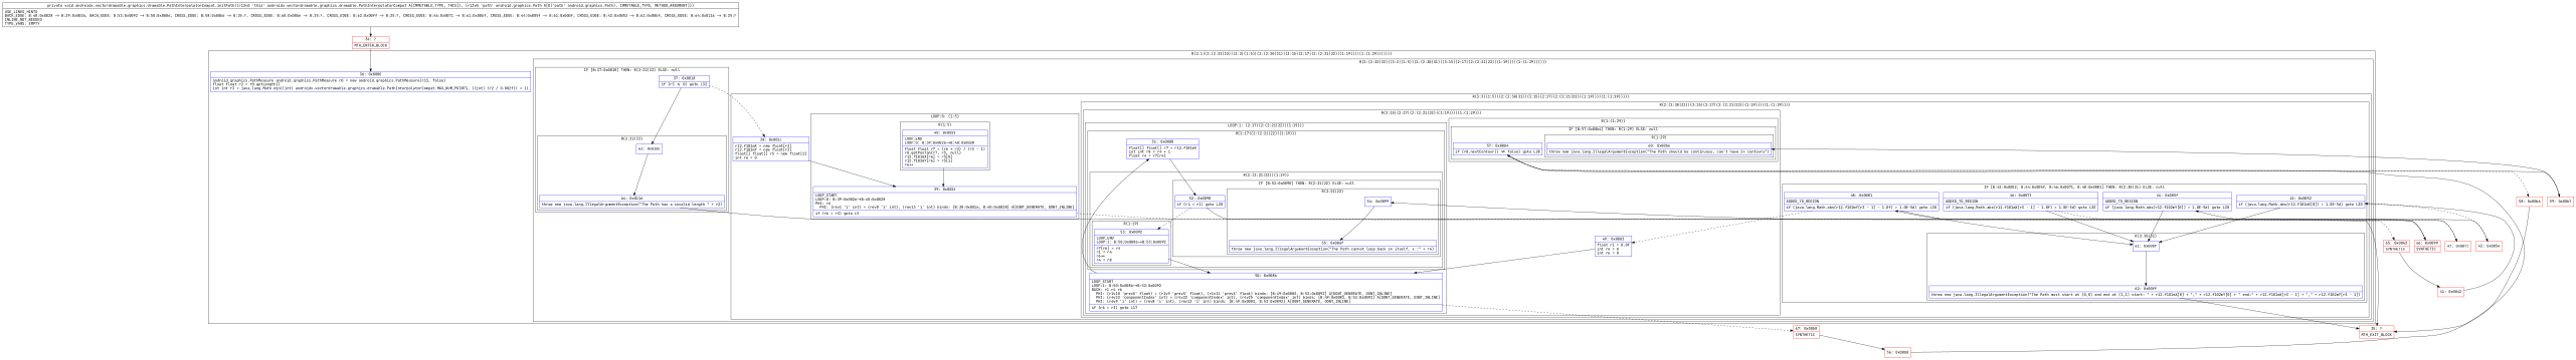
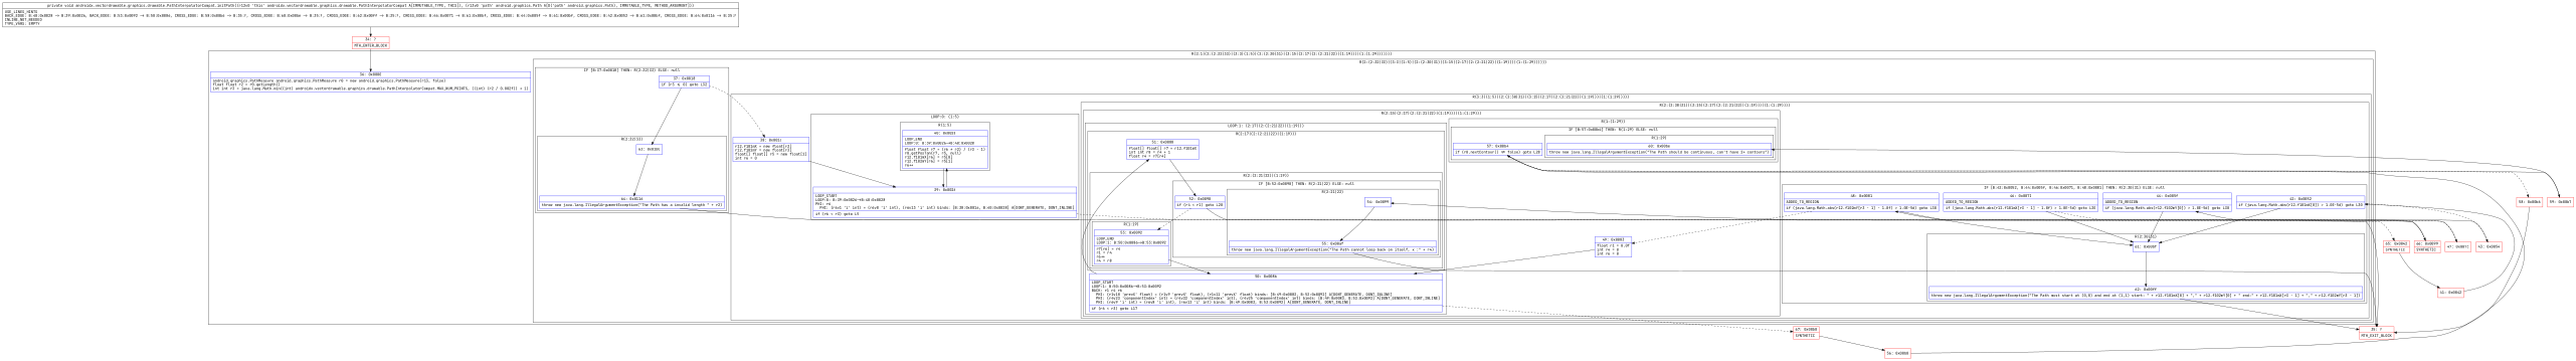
  digraph {
    fontname="JetBrains Mono"
    node [color=blue fontname="JetBrains Mono" shape=record]
    edge [fontname="JetBrains Mono"]
    n1 [label="{63\:\ 0x0100}"]
    n2 [label="{64\:\ 0x0116|throw new java.lang.IllegalArgumentException(\"The Path has a invalid length \" + r2)\l}"]
    n3 [label="{37\:\ 0x0018|if (r3 \<= 0) goto L32\l}"]
    n4 [label="{40\:\ 0x0028|LOOP_END\lLOOP:0: B:39:0x0026\-\>B:40:0x0028\l|float float r7 = (r6 * r2) \/ (r3 \- 1)\lr0.getPosTan(r7, r5, null)\lr12.f101mX[r6] = r5[0]\lr12.f102mY[r6] = r5[1]\lr6++\l}"]
    n5 [label="{39\:\ 0x0026|LOOP_START\lLOOP:0: B:39:0x0026\-\>B:40:0x0028\lPHI: r6 \l  PHI: (r6v1 'i' int) = (r6v0 'i' int), (r6v13 'i' int) binds: [B:38:0x001a, B:40:0x0028] A[DONT_GENERATE, DONT_INLINE]\l|if (r6 \< r3) goto L5\l}"]
    n6 [label="{61\:\ 0x00bf}"]
    n7 [label="{62\:\ 0x00ff|throw new java.lang.IllegalArgumentException(\"The Path must start at (0,0) and end at (1,1) start: \" + r12.f101mX[0] + \",\" + r12.f102mY[0] + \" end:\" + r12.f101mX[r3 \- 1] + \",\" + r12.f102mY[r3 \- 1])\l}"]
    n8 [label="{42\:\ 0x0052|if (java.lang.Math.abs(r12.f101mX[0]) \> 1.0E\-5d) goto L30\l}"]
    n9 [label="{44\:\ 0x005f|ADDED_TO_REGION\l|if (java.lang.Math.abs(r12.f102mY[0]) \> 1.0E\-5d) goto L30\l}"]
    n10 [label="{46\:\ 0x0071|ADDED_TO_REGION\l|if (java.lang.Math.abs(r12.f101mX[r3 \- 1] \- 1.0f) \> 1.0E\-5d) goto L30\l}"]
    n11 [label="{48\:\ 0x0081|ADDED_TO_REGION\l|if (java.lang.Math.abs(r12.f102mY[r3 \- 1] \- 1.0f) \> 1.0E\-5d) goto L30\l}"]
    n12 [label="{54\:\ 0x0099}"]
    n13 [label="{55\:\ 0x00af|throw new java.lang.IllegalArgumentException(\"The Path cannot loop back on itself, x :\" + r4)\l}"]
    n14 [label="{52\:\ 0x0090|if (r4 \< r1) goto L20\l}"]
    n15 [label="{53\:\ 0x0092|LOOP_END\lLOOP:1: B:50:0x0086\-\>B:53:0x0092\l|r7[r6] = r4\lr1 = r4\lr6++\lr4 = r8\l}"]
    n16 [label="{51\:\ 0x0088|float[] float[] r7 = r12.f101mX\lint int r8 = r4 + 1\lfloat r4 = r7[r4]\l}"]
    n17 [label="{50\:\ 0x0086|LOOP_START\lLOOP:1: B:50:0x0086\-\>B:53:0x0092\lBACK: r1 r4 r6 \l  PHI: (r1v10 'prevX' float) = (r1v9 'prevX' float), (r1v11 'prevX' float) binds: [B:49:0x0083, B:53:0x0092] A[DONT_GENERATE, DONT_INLINE]\l  PHI: (r4v23 'componentIndex' int) = (r4v22 'componentIndex' int), (r4v25 'componentIndex' int) binds: [B:49:0x0083, B:53:0x0092] A[DONT_GENERATE, DONT_INLINE]\l  PHI: (r6v9 'i' int) = (r6v8 'i' int), (r6v12 'i' int) binds: [B:49:0x0083, B:53:0x0092] A[DONT_GENERATE, DONT_INLINE]\l|if (r6 \< r3) goto L17\l}"]
    n18 [label="{60\:\ 0x00be|throw new java.lang.IllegalArgumentException(\"The Path should be continuous, can't have 2+ contours\")\l}"]
    n19 [label="{57\:\ 0x00b4|if (r0.nextContour() != false) goto L28\l}"]
    n20 [label="{49\:\ 0x0083|float r1 = 0.0f\lint r4 = 0\lint r6 = 0\l}"]
    n21 [label="{38\:\ 0x001a|r12.f101mX = new float[r3]\lr12.f102mY = new float[r3]\lfloat[] float[] r5 = new float[2]\lint r6 = 0\l}"]
    n22 [label="{36\:\ 0x0000|android.graphics.PathMeasure android.graphics.PathMeasure r0 = new android.graphics.PathMeasure(r13, false)\lfloat float r2 = r0.getLength()\lint int r3 = java.lang.Math.min((int) androidx.vectordrawable.graphics.drawable.PathInterpolatorCompat.MAX_NUM_POINTS, ((int) (r2 \/ 0.002f)) + 1)\l}"]
    n23 [color=red label="{35\:\ ?|MTH_EXIT_BLOCK\l}"]
    n24 [color=red label="{65\:\ 0x0042|SYNTHETIC\l}"]
    n25 [color=red label="{43\:\ 0x0054}"]
    n26 [color=red label="{47\:\ 0x0073}"]
    n27 [color=red label="{66\:\ 0x0099|SYNTHETIC\l}"]
    n28 [color=red label="{67\:\ 0x00b0|SYNTHETIC\l}"]
    n29 [color=red label="{58\:\ 0x00b6}"]
    n30 [color=red label="{59\:\ 0x00b7}"]
    n31 [color=red label="{41\:\ 0x0042}"]
    n32 [color=red label="{56\:\ 0x00b0}"]
    n33 [color=red label="{34\:\ ?|MTH_ENTER_BLOCK\l}"]
    n34 [label="{private void androidx.vectordrawable.graphics.drawable.PathInterpolatorCompat.initPath((r12v0 'this' androidx.vectordrawable.graphics.drawable.PathInterpolatorCompat A[IMMUTABLE_TYPE, THIS]), (r13v0 'path' android.graphics.Path A[D('path' android.graphics.Path), IMMUTABLE_TYPE, METHOD_ARGUMENT]))  | USE_LINES_HINTS\lBACK_EDGE: B:40:0x0028 \-\> B:39:0x0026, BACK_EDGE: B:53:0x0092 \-\> B:50:0x0086, CROSS_EDGE: B:58:0x00b6 \-\> B:35:?, CROSS_EDGE: B:60:0x00be \-\> B:35:?, CROSS_EDGE: B:62:0x00ff \-\> B:35:?, CROSS_EDGE: B:46:0x0071 \-\> B:61:0x00bf, CROSS_EDGE: B:44:0x005f \-\> B:61:0x00bf, CROSS_EDGE: B:42:0x0052 \-\> B:61:0x00bf, CROSS_EDGE: B:64:0x0116 \-\> B:35:?\lINLINE_NOT_NEEDED\lTYPE_VARS: EMPTY\l}" color=""]
    subgraph cluster_1 {
      label="R(2:1|(2:(2:32|33)|(3:3|(1:5)|(2:(2:30|31)|(3:15|(2:17|(2:(2:21|22)|(1:19)))|(1:(1:29)))))))"
      n22
      subgraph cluster_2 {
        label="R(2:(2:32|33)|(3:3|(1:5)|(2:(2:30|31)|(3:15|(2:17|(2:(2:21|22)|(1:19)))|(1:(1:29))))))"
        subgraph cluster_3 {
          label="IF [B:37:0x0018] THEN: R(2:32|33) ELSE: null"
          n3
          subgraph cluster_4 {
            label="R(2:32|33)"
            n1
            n2
          }
        }
        subgraph cluster_5 {
          label="R(3:3|(1:5)|(2:(2:30|31)|(3:15|(2:17|(2:(2:21|22)|(1:19)))|(1:(1:29)))))"
          n21
          subgraph cluster_6 {
            label="LOOP:0: (1:5)"
            n5
            subgraph cluster_7 {
              label="R(1:5)"
              n4
            }
          }
          subgraph cluster_8 {
            label="R(2:(2:30|31)|(3:15|(2:17|(2:(2:21|22)|(1:19)))|(1:(1:29))))"
            subgraph cluster_9 {
              label="IF [B:42:0x0052, B:44:0x005f, B:46:0x0071, B:48:0x0081] THEN: R(2:30|31) ELSE: null"
              n8
              n9
              n10
              n11
              subgraph cluster_10 {
                label="R(2:30|31)"
                n6
                n7
              }
            }
            subgraph cluster_11 {
              label="R(3:15|(2:17|(2:(2:21|22)|(1:19)))|(1:(1:29)))"
              n20
              subgraph cluster_12 {
                label="LOOP:1: (2:17|(2:(2:21|22)|(1:19)))"
                n17
                subgraph cluster_13 {
                  label="R(2:17|(2:(2:21|22)|(1:19)))"
                  n16
                  subgraph cluster_14 {
                    label="R(2:(2:21|22)|(1:19))"
                    subgraph cluster_15 {
                      label="IF [B:52:0x0090] THEN: R(2:21|22) ELSE: null"
                      n14
                      subgraph cluster_16 {
                        label="R(2:21|22)"
                        n12
                        n13
                      }
                    }
                    subgraph cluster_17 {
                      label="R(1:19)"
                      n15
                    }
                  }
                }
              }
              subgraph cluster_18 {
                label="R(1:(1:29))"
                subgraph cluster_19 {
                  label="IF [B:57:0x00b4] THEN: R(1:29) ELSE: null"
                  n19
                  subgraph cluster_20 {
                    label="R(1:29)"
                    n18
                  }
                }
              }
            }
          }
        }
      }
    }
    n1 -> n2
    n2 -> n23
    n3 -> n1
    n3 -> n21 [style=dashed]
    n4 -> n5
+   n5 -> n4
    n5 -> n24 [style=dashed]
    n6 -> n7
    n7 -> n23
    n8 -> n6
    n8 -> n25 [style=dashed]
    n9 -> n6
    n10 -> n6
    n10 -> n26 [style=dashed]
    n11 -> n6
    n11 -> n20 [style=dashed]
    n12 -> n13
+   n13 -> n23
    n14 -> n15 [style=dashed]
    n14 -> n27
    n15 -> n17
    n16 -> n14
    n17 -> n16
    n17 -> n28 [style=dashed]
    n19 -> n29 [style=dashed]
    n19 -> n30
    n20 -> n17
    n21 -> n5
    n24 -> n31
    n25 -> n9
    n26 -> n11
    n27 -> n12
    n28 -> n32
    n29 -> n23
    n30 -> n18
    n31 -> n8
    n32 -> n19
    n33 -> n22
    n34 -> n33
  }
